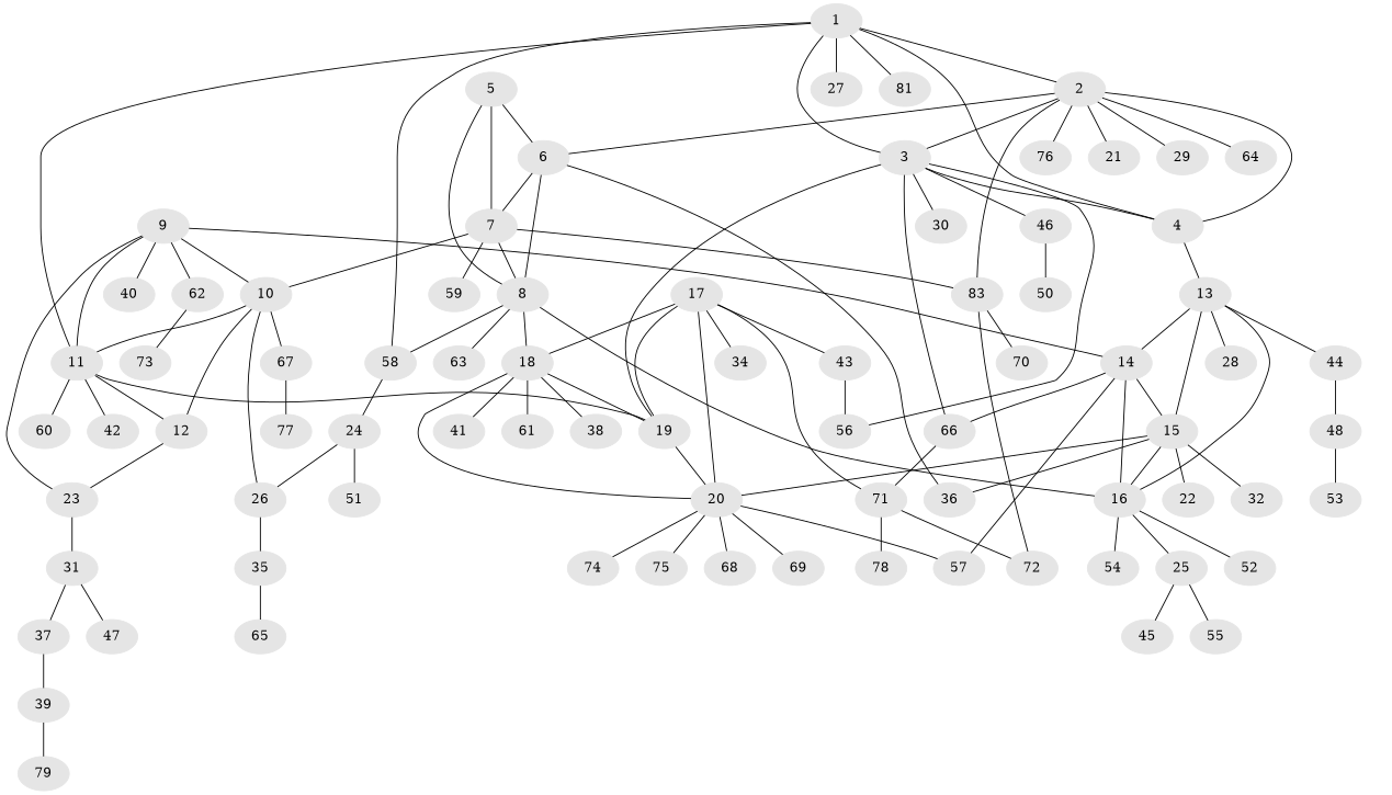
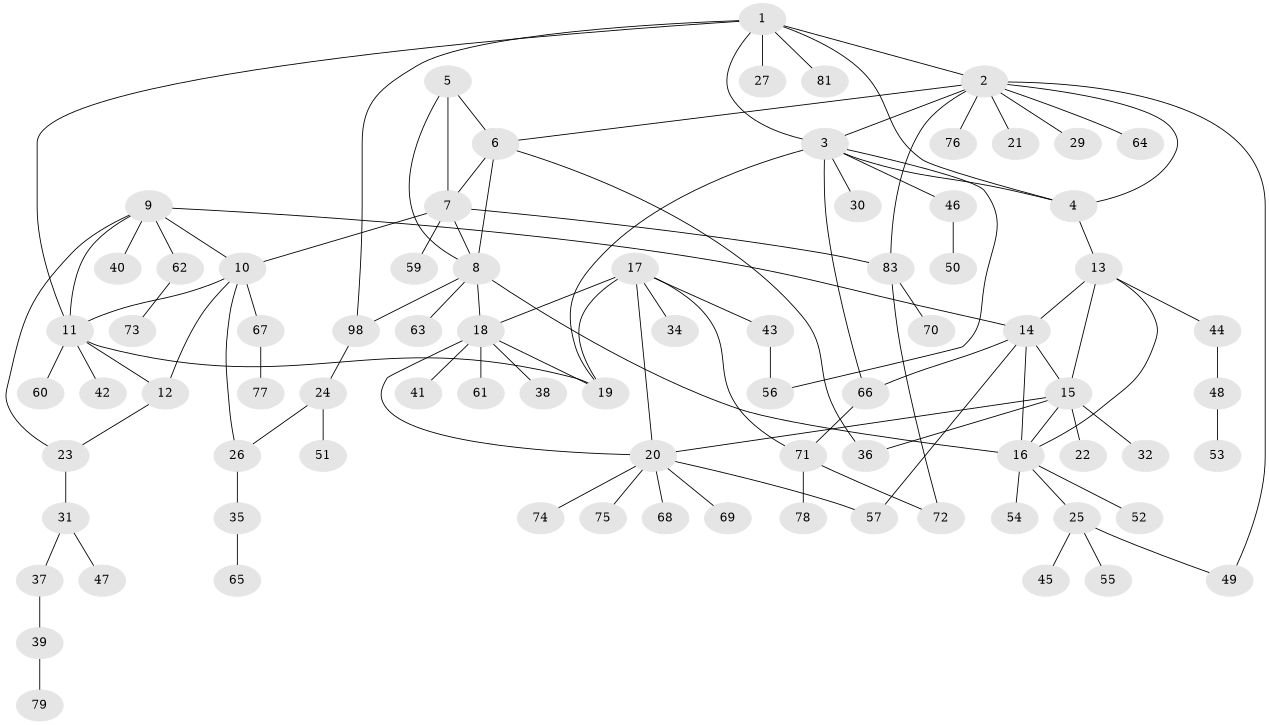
  graph {
    node [color=gray90 style=filled]
    1
    2
    3
    4
    11
    27
-   58
+   58 [label=98]
    81
    6
    21
    29
    n12 [label=83]
+   49
    64
    76
    19
    30
    46
    56
    66
    13
    12
    42
    60
    24
    7
    8
    36
    70
    72
    20
    50
    71
    16
    14
    15
-   28
    44
    5
    10
    59
    18
    63
    26
    67
    25
    52
    54
    38
    41
    61
    51
    9
    40
    62
    23
    57
    73
    35
    77
    31
    22
    32
    48
    68
    69
    74
    75
    45
    55
    17
    34
    43
    78
    37
    47
    65
    39
    79
    53
    1 -- 2
    1 -- 3
    1 -- 4
    1 -- 11
    1 -- 27
    1 -- 58
    1 -- 81
    2 -- 3
    2 -- 4
    2 -- 6
    2 -- 21
    2 -- 29
    2 -- n12
+   2 -- 49
    2 -- 64
    2 -- 76
    3 -- 4
    3 -- 19
    3 -- 30
    3 -- 46
    3 -- 56
    3 -- 66
    4 -- 13
    11 -- 19
    11 -- 12
    11 -- 42
    11 -- 60
    58 -- 24
    6 -- 7
    6 -- 8
    6 -- 36
    n12 -- 70
    n12 -- 72
-   19 -- 20
    46 -- 50
    66 -- 71
    13 -- 16
    13 -- 14
    13 -- 15
-   13 -- 28
    13 -- 44
    12 -- 23
    24 -- 26
    24 -- 51
    7 -- n12
    7 -- 8
    7 -- 10
    7 -- 59
    8 -- 58
    8 -- 16
    8 -- 18
    8 -- 63
    20 -- 57
    20 -- 68
    20 -- 69
    20 -- 74
    20 -- 75
    71 -- 72
    71 -- 78
    16 -- 25
    16 -- 52
    16 -- 54
    14 -- 66
    14 -- 16
    14 -- 15
    14 -- 57
    15 -- 36
    15 -- 20
    15 -- 16
    15 -- 22
    15 -- 32
    44 -- 48
    5 -- 6
    5 -- 7
    5 -- 8
    10 -- 11
    10 -- 12
    10 -- 26
    10 -- 67
    18 -- 19
    18 -- 20
    18 -- 38
    18 -- 41
    18 -- 61
    26 -- 35
    67 -- 77
+   25 -- 49
    25 -- 45
    25 -- 55
    9 -- 11
    9 -- 14
    9 -- 10
    9 -- 40
    9 -- 62
    9 -- 23
    62 -- 73
    23 -- 31
    35 -- 65
    31 -- 37
    31 -- 47
    48 -- 53
    17 -- 19
    17 -- 20
    17 -- 71
    17 -- 18
    17 -- 34
    17 -- 43
    43 -- 56
    37 -- 39
    39 -- 79
  }
